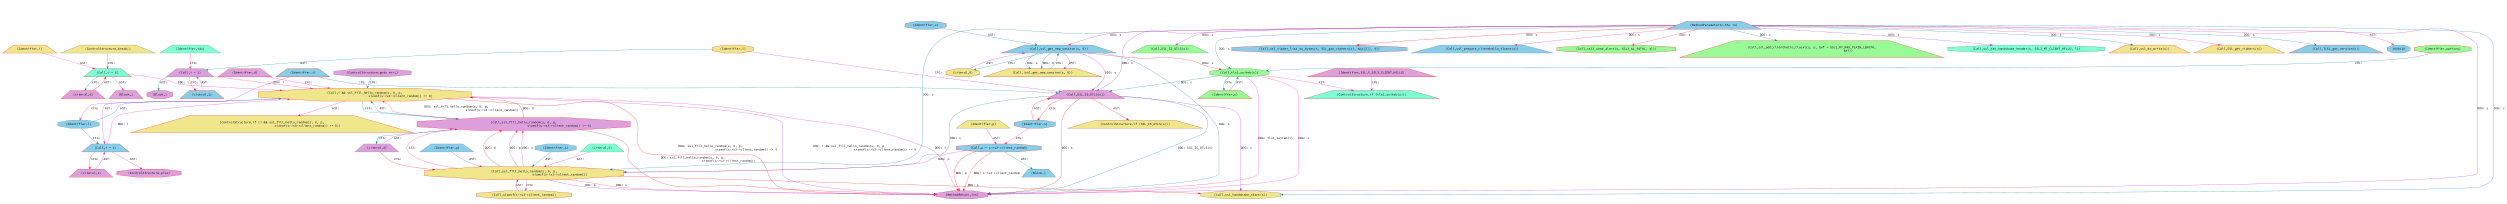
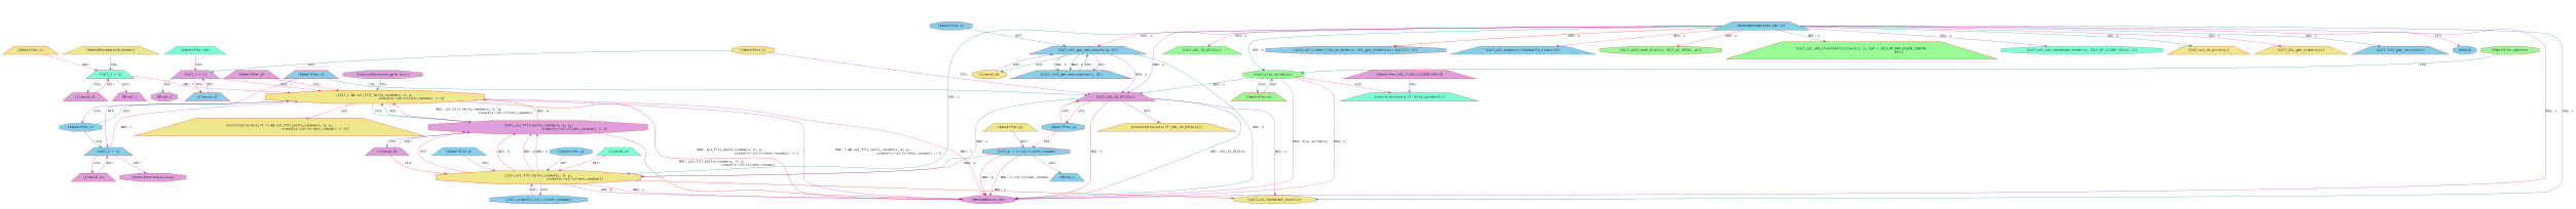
  digraph {
    fontname="Source Code Pro"
    node [color=red fillcolor=skyblue fontname="Source Code Pro" shape=trapezium style=filled]
    edge [arrowhead=normal color=teal fontname="Source Code Pro"]
    n1 [fillcolor=khaki label="(Call,i && ssl_fill_hello_random(s, 0, p,\n                                       sizeof(s->s3->client_random)) <= 0)" shape=octagon]
    n2 [fillcolor=plum label="(Call,ssl_fill_hello_random(s, 0, p,\n                                       sizeof(s->s3->client_random)) <= 0)" shape=octagon]
    n3 [color=brown fillcolor=plum label="(MethodReturn,int)" shape=octagon]
    n4 [fillcolor=khaki label="(ControlStructure,if (i && ssl_fill_hello_random(s, 0, p,\n                                       sizeof(s->s3->client_random)) <= 0))"]
    n5 [color=gray40 label="(Identifier,i)" shape=octagon]
    n6 [color=gray40 fillcolor=plum label="(Literal,0)"]
    n7 [color=brown label="(Call,i = 1)"]
    n8 [fillcolor=plum label="(ControlStructure,else)" shape=octagon]
    n9 [fillcolor=plum label="(Literal,1)"]
    n10 [color=gray40 fillcolor=plum label="(Call,i = 1)"]
    n11 [color=brown fillcolor=plum label="(Block,)" shape=octagon]
    n12 [label="(Literal,1)"]
    n13 [color=brown fillcolor=aquamarine label="(Call,i = 0)"]
    n14 [color=brown fillcolor=plum label="(Block,)"]
    n15 [fillcolor=plum label="(Literal,0)"]
    n16 [fillcolor=khaki label="(Call,ssl_fill_hello_random(s, 0, p,\n                                       sizeof(s->s3->client_random)))" shape=octagon]
    n17 [color=gray40 fillcolor=khaki label="(Call,ssl_handshake_start(s))" shape=octagon]
-   n18 [color=brown fillcolor=khaki label="(Call,sizeof(s->s3->client_random))" shape=octagon]
+   n18 [color=brown label="(Call,sizeof(s->s3->client_random))" shape=octagon]
    n19 [color=brown fillcolor=plum label="(Call,SSL_IS_DTLS(s))"]
    n20 [color=brown fillcolor=khaki label="(ControlStructure,if (SSL_IS_DTLS(s)))"]
    n21 [color=brown label="(Identifier,s)" shape=octagon]
    n22 [label="(Call,p = s->s3->client_random)" shape=octagon]
    n23 [color=brown label="(Call,ssl_get_new_session(s, 0))"]
    n24 [color=gray40 fillcolor=palegreen label="(Call,tls1_suiteb(s))" shape=octagon]
    n25 [color=brown fillcolor=khaki label="(Literal,0)" shape=octagon]
-   n26 [color=brown fillcolor=khaki label="(Call,!ssl_get_new_session(s, 0))"]
+   n26 [color=brown label="(Call,!ssl_get_new_session(s, 0))"]
    n27 [color=brown fillcolor=aquamarine label="(ControlStructure,if (tls1_suiteb(s)))"]
    n28 [fillcolor=palegreen label="(Identifier,s)"]
    n29 [label="(MethodParameterIn,SSL *s)"]
    n30 [color=gray40 fillcolor=palegreen label="(Call,SSL_IS_DTLS(s))"]
    n31 [label="(Call,ssl_cipher_list_to_bytes(s, SSL_get_ciphers(s), &(p[2]), 0))" shape=octagon]
    n32 [color=gray40 label="(Call,ssl_prepare_clienthello_tlsext(s))"]
    n33 [fillcolor=palegreen label="(Call,ssl3_send_alert(s, SSL3_AL_FATAL, al))" shape=octagon]
    n34 [fillcolor=palegreen label="(Call,ssl_add_clienthello_tlsext(s, p, buf + SSL3_RT_MAX_PLAIN_LENGTH,\n                                        &al))"]
    n35 [color=gray40 fillcolor=aquamarine label="(Call,ssl_set_handshake_header(s, SSL3_MT_CLIENT_HELLO, l))" shape=octagon]
    n36 [fillcolor=khaki label="(Call,ssl_do_write(s))"]
    n37 [color=brown fillcolor=khaki label="(Call,SSL_get_ciphers(s))"]
    n38 [label="(Call,TLS1_get_version(s))"]
    1000118 [color=gray40 shape=octagon]
    n40 [color=gray40 label="(Block,)"]
    n41 [fillcolor=khaki label="(Identifier,i)"]
    n42 [color=brown fillcolor=plum label="(Identifier,d)"]
    n43 [color=brown label="(Identifier,s)" shape=octagon]
-   n44 [color=gray40 fillcolor=khaki label="(ControlStructure,break;)"]
+   n44 [color=gray40 fillcolor=khaki label="(MethodParameterIn,break;)"]
    n45 [fillcolor=khaki label="(Identifier,i)" shape=octagon]
    n46 [color=gray40 fillcolor=khaki label="(Identifier,p)"]
    n47 [color=gray40 fillcolor=aquamarine label="(Identifier,idx)"]
    n48 [fillcolor=plum label="(Identifier,SSL_F_SSL3_CLIENT_HELLO)"]
    n49 [color=gray40 label="(Identifier,s)" shape=octagon]
    n50 [color=gray40 fillcolor=aquamarine label="(Literal,0)"]
    n51 [fillcolor=palegreen label="(Identifier,options)" shape=octagon]
    n52 [label="(Identifier,i)"]
    n53 [color=gray40 label="(Identifier,p)"]
    n54 [color=gray40 fillcolor=plum label="(ControlStructure,goto err;)" shape=octagon]
    n1 -> n2 [arrowhead=vee label="CFG: "]
    n1 -> n3 [arrowhead=vee color=red label="DDG: ssl_fill_hello_random(s, 0, p,\n                                       sizeof(s->s3->client_random)) <= 0"]
    n1 -> n3 [color=purple label="DDG: i && ssl_fill_hello_random(s, 0, p,\n                                       sizeof(s->s3->client_random)) <= 0"]
    n1 -> n3 [color=deeppink label="DDG: i"]
    n1 -> n4 [arrowhead=vee color=deeppink label="AST: "]
    n1 -> n5 [arrowhead=vee color=purple label="CFG: "]
    n2 -> n1 [label="AST: "]
    n2 -> n1 [arrowhead=vee color=deeppink label="DDG: ssl_fill_hello_random(s, 0, p,\n                                       sizeof(s->s3->client_random))"]
    n2 -> n1 [color=red label="DDG: 0"]
    n2 -> n3 [color=red label="DDG: ssl_fill_hello_random(s, 0, p,\n                                       sizeof(s->s3->client_random))"]
    n2 -> n6 [label="CFG: "]
    n5 -> n1 [arrowhead=vee label="AST: "]
    n5 -> n7 [arrowhead=vee label="CFG: "]
    n6 -> n2 [color=purple label="AST: "]
    n6 -> n16 [color=red label="CFG: "]
    n7 -> n1 [color=deeppink label="DDG: i"]
    n7 -> n8 [color=purple label="AST: "]
    n7 -> n9 [arrowhead=vee color=red label="CFG: "]
    n9 -> n7 [color=purple label="AST: "]
    n10 -> n1 [color=deeppink label="DDG: i"]
    n10 -> n11 [label="AST: "]
    n10 -> n12 [color=red label="CFG: "]
    n12 -> n10 [arrowhead=vee color=purple label="AST: "]
    n13 -> n1 [color=deeppink label="DDG: i"]
    n13 -> n14 [color=deeppink label="AST: "]
    n13 -> n15 [label="CFG: "]
    n15 -> n13 [arrowhead=vee color=red label="AST: "]
    n16 -> n2 [color=deeppink label="AST: "]
    n16 -> n2 [color=deeppink label="DDG: s"]
    n16 -> n2 [arrowhead=vee color=red label="DDG: 0"]
    n16 -> n2 [arrowhead=vee color=deeppink label="DDG: p"]
    n16 -> n3 [arrowhead=vee color=purple label="DDG: p"]
    n16 -> n3 [color=deeppink label="DDG: s"]
    n16 -> n17 [color=red label="DDG: s"]
    n16 -> n18 [color=purple label="CFG: "]
    n18 -> n16 [color=purple label="AST: "]
    n19 -> n3 [arrowhead=vee label="DDG: SSL_IS_DTLS(s)"]
    n19 -> n3 [color=red label="DDG: s"]
    n19 -> n16 [label="DDG: s"]
    n19 -> n17 [color=purple label="DDG: s"]
    n19 -> n20 [color=red label="AST: "]
    n19 -> n21 [arrowhead=vee color=red label="CFG: "]
    n21 -> n19 [arrowhead=vee color=red label="AST: "]
    n21 -> n22 [color=deeppink label="CFG: "]
    n22 -> n3 [color=red label="DDG: p"]
    n22 -> n3 [arrowhead=vee color=red label="DDG: s->s3->client_random"]
    n22 -> n16 [color=deeppink label="DDG: p"]
    n22 -> n40 [arrowhead=vee label="AST: "]
    n23 -> n3 [label="DDG: s"]
    n23 -> n19 [color=purple label="DDG: s"]
-   n23 -> n24 [arrowhead=vee color=red label="DDG: s"]
    n23 -> n25 [arrowhead=vee label="CFG: "]
    n23 -> n26 [arrowhead=vee color=purple label="AST: "]
    n23 -> n26 [arrowhead=vee label="DDG: s"]
    n23 -> n26 [label="DDG: 0"]
    n24 -> n3 [arrowhead=vee color=deeppink label="DDG: tls1_suiteb(s)"]
    n24 -> n3 [color=deeppink label="DDG: s"]
    n24 -> n19 [label="DDG: s"]
    n24 -> n27 [color=deeppink label="AST: "]
    n24 -> n28 [label="CFG: "]
    n25 -> n23 [color=purple label="AST: "]
    n26 -> n23 [label="CFG: "]
    n28 -> n24 [arrowhead=vee label="AST: "]
    n29 -> n3 [arrowhead=vee color=purple label="DDG: s"]
    n29 -> n16 [arrowhead=vee label="DDG: s"]
    n29 -> n17 [label="DDG: s"]
    n29 -> n19 [color=purple label="DDG: s"]
    n29 -> n23 [color=deeppink label="DDG: s"]
    n29 -> n24 [label="DDG: s"]
    n29 -> n30 [color=deeppink label="DDG: s"]
    n29 -> n31 [color=red label="DDG: s"]
    n29 -> n32 [color=deeppink label="DDG: s"]
    n29 -> n33 [arrowhead=vee color=deeppink label="DDG: s"]
    n29 -> n34 [label="DDG: s"]
    n29 -> n35 [color=purple label="DDG: s"]
    n29 -> n36 [label="DDG: s"]
    n29 -> n37 [color=deeppink label="DDG: s"]
    n29 -> n38 [arrowhead=vee label="DDG: s"]
    n29 -> 1000118 [arrowhead=vee color=deeppink label="AST: "]
    n41 -> n13 [color=deeppink label="AST: "]
    n42 -> n1 [arrowhead=vee color=deeppink label="CFG: "]
    n43 -> n23 [arrowhead=vee label="AST: "]
    n44 -> n13 [label="CFG: "]
    n45 -> n10 [label="AST: "]
    n45 -> n19 [arrowhead=vee color=purple label="CFG: "]
    n46 -> n22 [arrowhead=vee color=purple label="AST: "]
    n47 -> n10 [arrowhead=vee color=deeppink label="CFG: "]
    n48 -> n27 [arrowhead=vee color=purple label="CFG: "]
    n49 -> n16 [label="AST: "]
    n50 -> n16 [color=deeppink label="AST: "]
    n51 -> n24 [arrowhead=vee label="CFG: "]
    n52 -> n7 [color=purple label="AST: "]
    n52 -> n19 [label="CFG: "]
    n53 -> n16 [arrowhead=vee color=purple label="AST: "]
    n54 -> n1 [arrowhead=vee label="CFG: "]
  }
